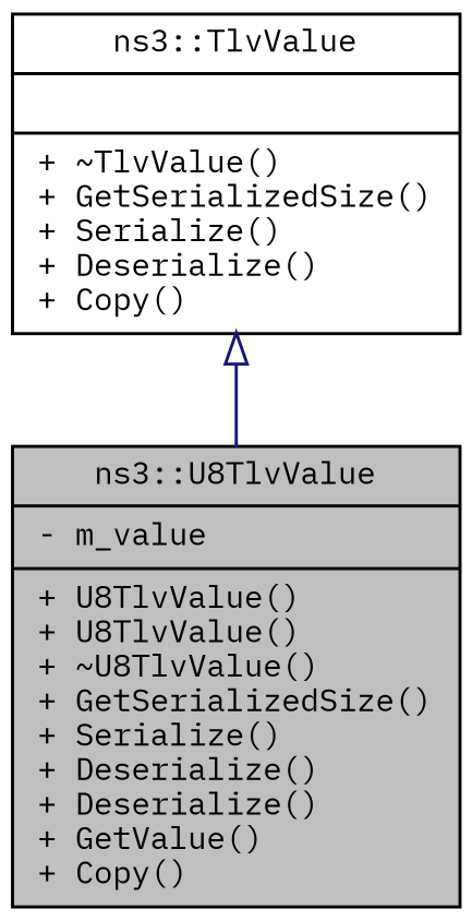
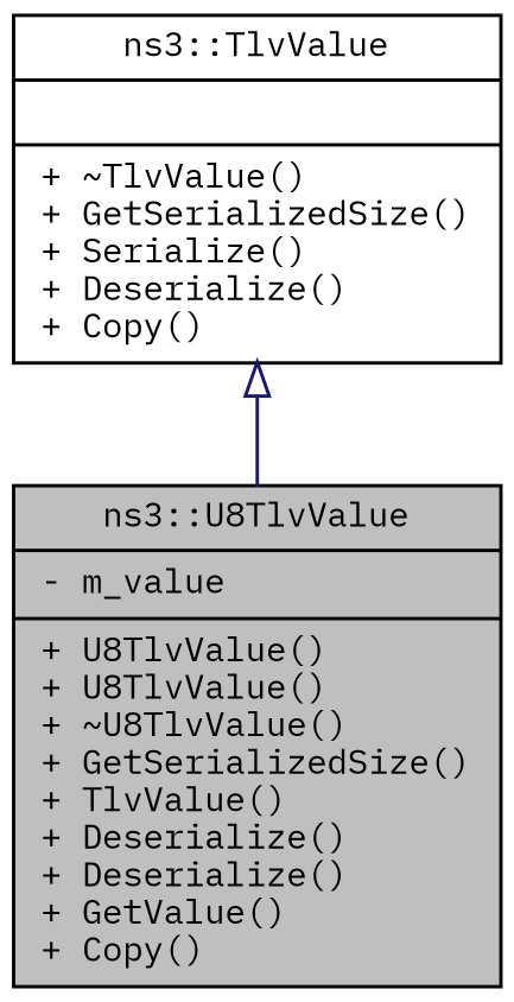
  digraph {
    fontname="IBM Plex Mono"
    node [color=black fontname="IBM Plex Mono" fontsize=10 shape=record style=filled]
-   n1 [fillcolor=grey75 fontcolor=black height=0.2 label="{ns3::U8TlvValue\n|- m_value\l|+ U8TlvValue()\l+ U8TlvValue()\l+ ~U8TlvValue()\l+ GetSerializedSize()\l+ Serialize()\l+ Deserialize()\l+ Deserialize()\l+ GetValue()\l+ Copy()\l}" width=0.4]
+   n1 [fillcolor=grey75 fontcolor=black height=0.2 label="{ns3::U8TlvValue\n|- m_value\l|+ U8TlvValue()\l+ U8TlvValue()\l+ ~U8TlvValue()\l+ GetSerializedSize()\l+ TlvValue()\l+ Deserialize()\l+ Deserialize()\l+ GetValue()\l+ Copy()\l}" width=0.4]
    n2 [fillcolor=white height=0.2 label="{ns3::TlvValue\n||+ ~TlvValue()\l+ GetSerializedSize()\l+ Serialize()\l+ Deserialize()\l+ Copy()\l}" width=0.4]
    n2 -> n1 [arrowtail=onormal color=midnightblue dir=back fontname="IBM Plex Mono" fontsize=10 labelfontname=Helvetica labelfontsize=10 style=solid]
  }
